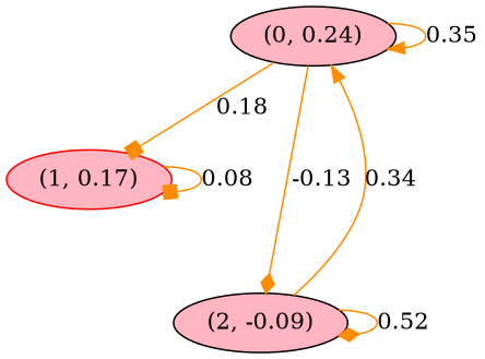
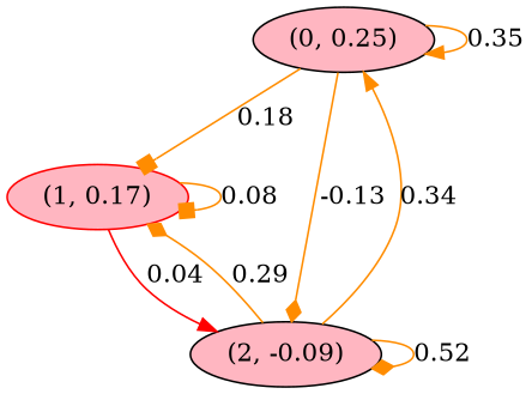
  digraph {
    node [color=black fillcolor=lightpink style=filled]
    edge [arrowhead=normal color=darkorange]
-   n1 [label="(0, 0.24)"]
+   n1 [label="(0, 0.25)"]
    n2 [color=red label="(1, 0.17)"]
    n3 [label="(2, -0.09)"]
    n1 -> n1 [label=0.35]
    n1 -> n2 [arrowhead=box label=0.18]
    n1 -> n3 [arrowhead=diamond label=-0.13]
    n2 -> n2 [arrowhead=box label=0.08]
+   n2 -> n3 [color=red label=0.04]
    n3 -> n1 [label=0.34]
+   n3 -> n2 [arrowhead=diamond label=0.29]
    n3 -> n3 [arrowhead=diamond label=0.52]
  }
